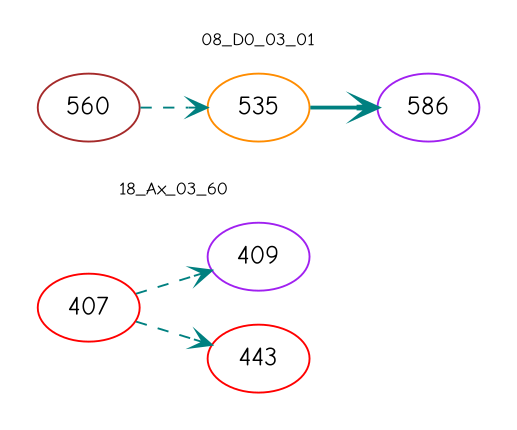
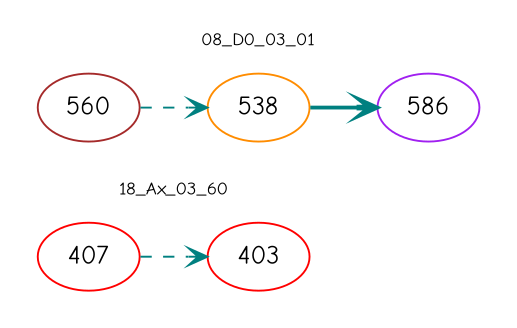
  digraph {
    fontname="Comic Neue"
    rankdir=LR
    node [color=red fontname="Comic Neue"]
    edge [arrowhead=vee color=teal fontname="Comic Neue" style=dashed]
    n1 [label=407]
-   n2 [label=443]
-   n3 [color=purple label=409]
+   n2 [label=403]
    n4 [color=brown label=560]
-   n5 [color=darkorange label=535]
+   n5 [color=darkorange label=538]
    n6 [color=purple label=586]
    subgraph cluster_1 {
      color=white
      fontsize=10
      label="18_Ax_03_60"
      n1
      n2
-     n3
    }
    subgraph cluster_2 {
      color=white
      fontsize=10
      label="08_D0_03_01"
      n4
      n5
      n6
    }
    n1 -> n2
-   n1 -> n3
    n4 -> n5
    n5 -> n6 [style=bold]
  }
